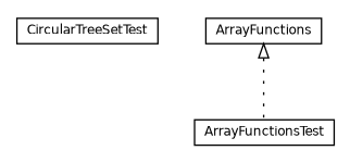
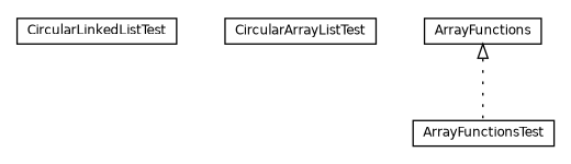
  digraph {
    nodesep=0.25
    ranksep=0.5
    node [fontcolor=black fontname=Helvetica fontsize=9.0 shape=plaintext]
-   n1 [label=<<table title="com.rockhoppertech.collections.CircularTreeSetTest" border="0" cellborder="1" cellspacing="0" cellpadding="2" port="p" href="./CircularTreeSetTest.html"> 		<tr><td><table border="0" cellspacing="0" cellpadding="1"> <tr><td align="center" balign="center"> CircularTreeSetTest </td></tr> 		</table></td></tr> 		</table>>]
+   n2 [label=<<table title="com.rockhoppertech.collections.CircularLinkedListTest" border="0" cellborder="1" cellspacing="0" cellpadding="2" port="p" href="./CircularLinkedListTest.html"> 		<tr><td><table border="0" cellspacing="0" cellpadding="1"> <tr><td align="center" balign="center"> CircularLinkedListTest </td></tr> 		</table></td></tr> 		</table>>]
+   n3 [label=<<table title="com.rockhoppertech.collections.CircularArrayListTest" border="0" cellborder="1" cellspacing="0" cellpadding="2" port="p" href="./CircularArrayListTest.html"> 		<tr><td><table border="0" cellspacing="0" cellpadding="1"> <tr><td align="center" balign="center"> CircularArrayListTest </td></tr> 		</table></td></tr> 		</table>>]
    n4 [label=<<table title="com.rockhoppertech.collections.ArrayFunctionsTest" border="0" cellborder="1" cellspacing="0" cellpadding="2" port="p" href="./ArrayFunctionsTest.html"> 		<tr><td><table border="0" cellspacing="0" cellpadding="1"> <tr><td align="center" balign="center"> ArrayFunctionsTest </td></tr> 		</table></td></tr> 		</table>>]
    n5 [label=<<table title="com.rockhoppertech.collections.ArrayFunctions" border="0" cellborder="1" cellspacing="0" cellpadding="2" port="p"> 		<tr><td><table border="0" cellspacing="0" cellpadding="1"> <tr><td align="center" balign="center"> ArrayFunctions </td></tr> 		</table></td></tr> 		</table>>]
    n5 -> n4 [arrowtail=empty dir=back fontname=Helvetica fontsize=10 headport=p labelfontname=Helvetica labelfontsize=10 tailport=p style=dotted]
  }
